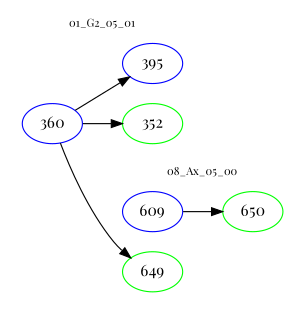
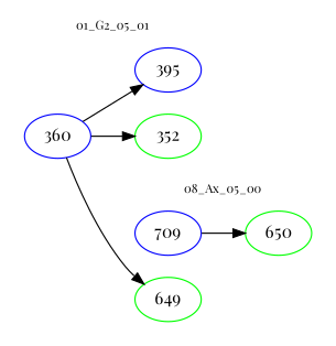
  digraph {
    fontname="Playfair Display"
    rankdir=LR
    node [color=blue fontname="Playfair Display"]
    edge [color=black fontname="Playfair Display"]
-   n1 [label=609]
+   n1 [label=709]
    n2 [color=green label=650]
    n3 [color=green label=649]
    n4 [label=360]
    n5 [color=green label=352]
    n6 [label=395]
    subgraph cluster_1 {
      color=white
      fontsize=10
      label="08_Ax_05_00"
      n1
      n2
      n3
    }
    subgraph cluster_2 {
      color=white
      fontsize=10
      label="01_G2_05_01"
      n4
      n5
      n6
    }
    n1 -> n2
    n4 -> n3
    n4 -> n5
    n4 -> n6
  }
